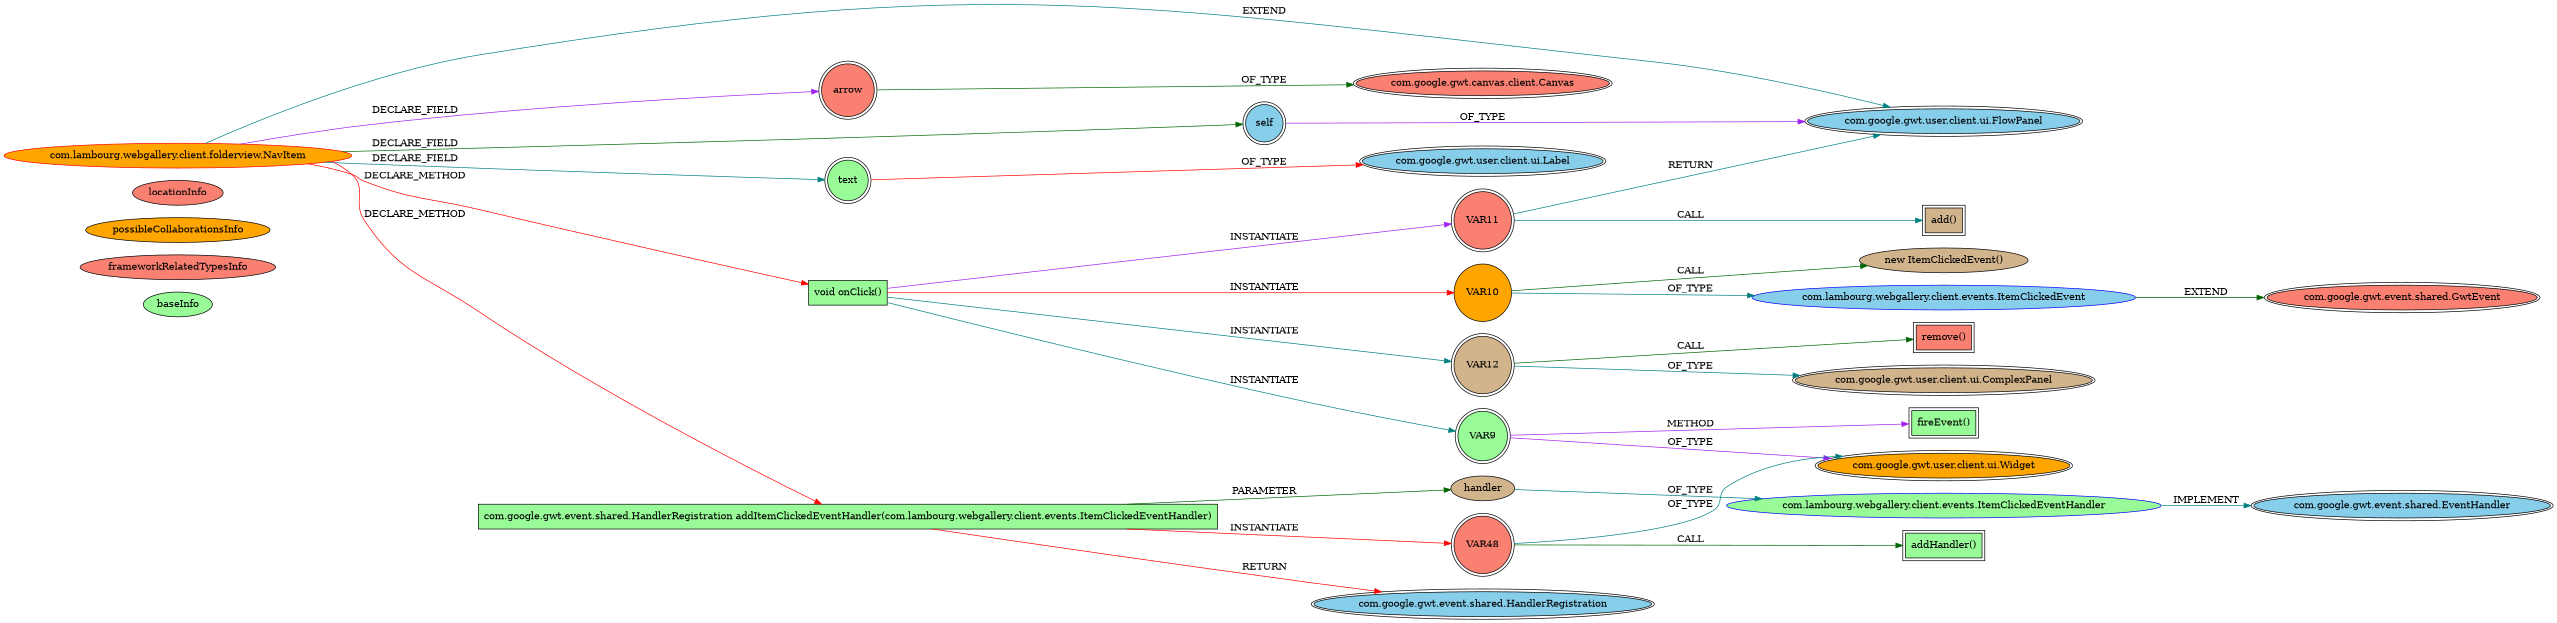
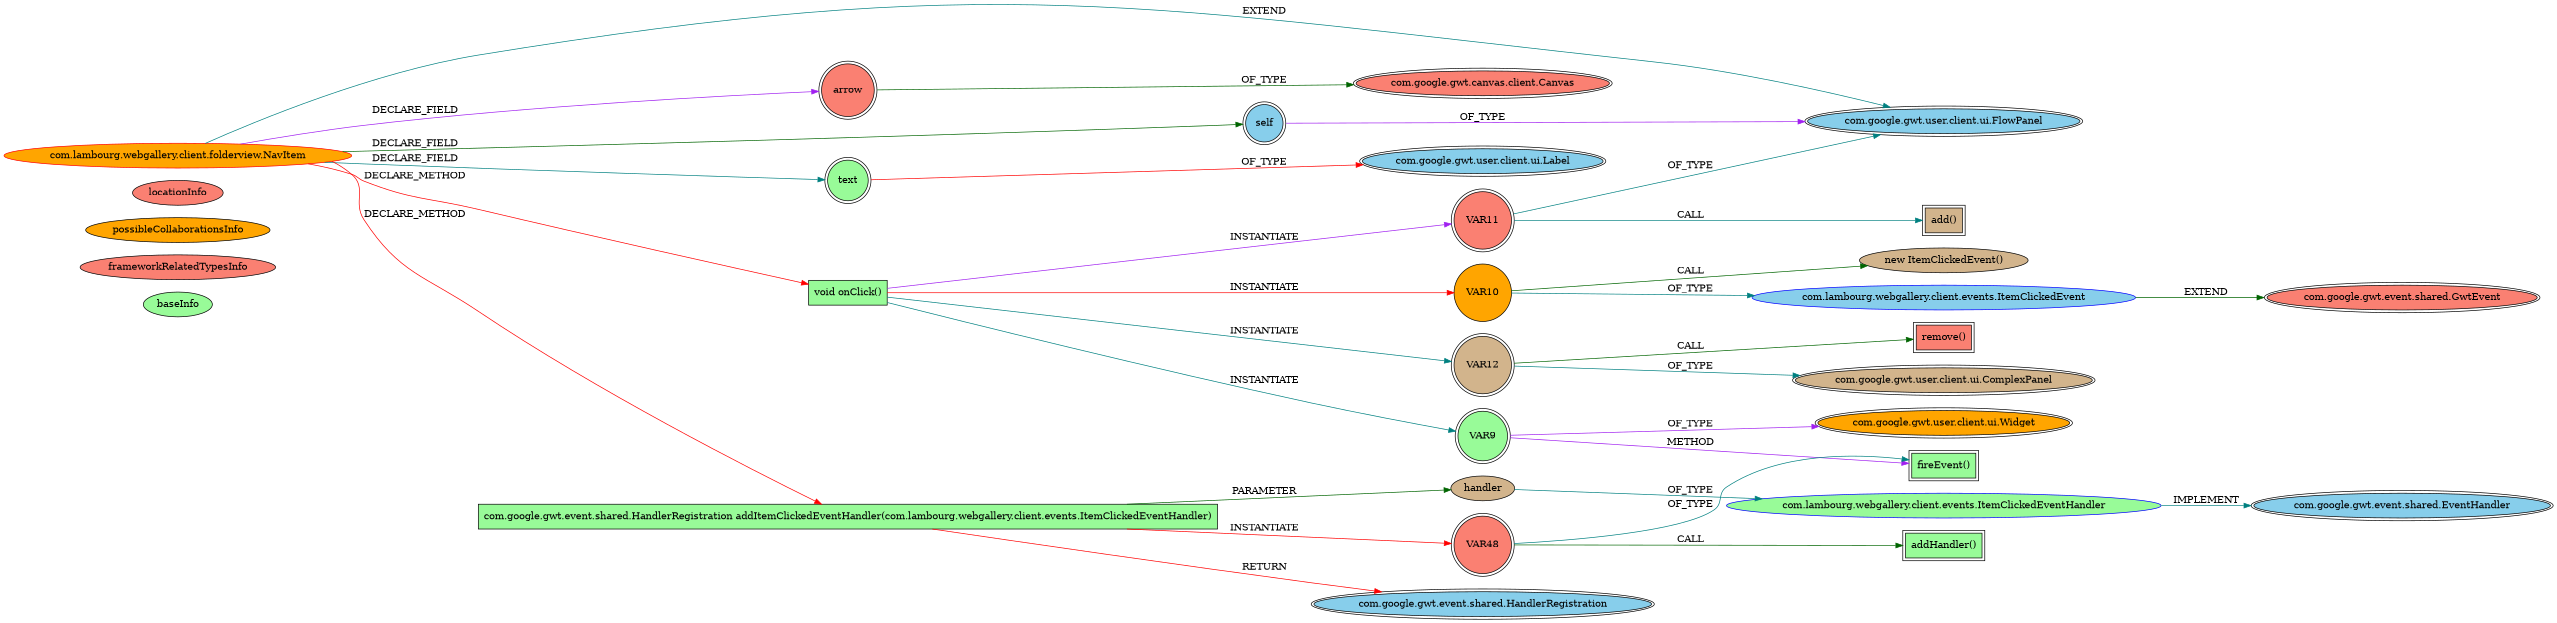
  digraph {
    rankdir=LR
    node [fillcolor=palegreen style=filled isFrameworkType=true vertexType=FRAMEWORK_CLASS_TYPE peripheries=2]
    edge [color=teal]
    baseInfo [category=extension_graph graphId=3513 isAnonymous=false possibleRelation=true isFrameworkType="" vertexType="" peripheries=""]
    frameworkRelatedTypesInfo [0="com.google.gwt.user.client.ui.FlowPanel" fillcolor=salmon isFrameworkType="" vertexType="" peripheries=""]
    possibleCollaborationsInfo [0="3513~CLIENT_METHOD_DECLARATION-PARAMETER_DECLARATION-~com.google.gwt.user.client.ui.FlowPanel ~com.google.gwt.event.shared.EventHandler ~false~false" 1="3513~CLIENT_METHOD_DECLARATION-INSTANTIATION-~com.google.gwt.user.client.ui.FlowPanel ~com.google.gwt.event.shared.GwtEvent ~false~false" fillcolor=orange isFrameworkType="" vertexType="" peripheries=""]
    locationInfo [contextSignature=NavItem filePath="/lambourg-WebGallery/WebGallery-master/client/src/com/lambourg/webgallery/client/folderview/NavItem.java" fillcolor=salmon graphId=3513 projectName="lambourg-WebGallery" isFrameworkType="" vertexType="" peripheries=""]
    n5 [color=red fillcolor=orange isFrameworkType=false label="com.lambourg.webgallery.client.folderview.NavItem" vertexType=ROOT_CLIENT_CLASS_DECLARATION peripheries=""]
    n6 [fillcolor=skyblue label="com.google.gwt.user.client.ui.FlowPanel"]
    n7 [fillcolor=salmon label=arrow shape=circle vertexType=FIELD_DECLARATION]
    n8 [fillcolor=skyblue label=self shape=circle vertexType=FIELD_DECLARATION]
    n9 [label=text shape=circle vertexType=FIELD_DECLARATION]
    n10 [isFrameworkType=false label="void onClick()" shape=box vertexType=CLIENT_METHOD_DECLARATION peripheries=""]
    n11 [isFrameworkType=false label="com.google.gwt.event.shared.HandlerRegistration addItemClickedEventHandler(com.lambourg.webgallery.client.events.ItemClickedEventHandler)" shape=box vertexType=CLIENT_METHOD_DECLARATION peripheries=""]
    n12 [fillcolor=salmon label="com.google.gwt.canvas.client.Canvas"]
    n13 [fillcolor=skyblue label="com.google.gwt.user.client.ui.Label"]
    n14 [label=VAR9 shape=circle vertexType=VARIABLE_EXPRESION]
    n15 [fillcolor=orange isFrameworkType=false label=VAR10 shape=circle vertexType=VARIABLE_EXPRESION peripheries=""]
    n16 [fillcolor=salmon label=VAR11 shape=circle vertexType=VARIABLE_EXPRESION]
    n17 [fillcolor=tan label=VAR12 shape=circle vertexType=VARIABLE_EXPRESION]
    n18 [fillcolor=skyblue label="com.google.gwt.event.shared.HandlerRegistration" vertexType=FRAMEWORK_INTERFACE_TYPE]
    n19 [fillcolor=tan isFrameworkType=false label=handler vertexType=PARAMETER_DECLARATION peripheries=""]
    n20 [fillcolor=salmon label=VAR48 shape=circle vertexType=VARIABLE_EXPRESION]
    n21 [fillcolor=orange label="com.google.gwt.user.client.ui.Widget"]
    n22 [label="fireEvent()" shape=box vertexType=INSIDE_CALL]
    n23 [color=blue fillcolor=skyblue isFrameworkType=false label="com.lambourg.webgallery.client.events.ItemClickedEvent" vertexType=REFERENCE_CLIENT_CLASS_DECLARATION peripheries=""]
    n24 [fillcolor=tan isFrameworkType=false label="new ItemClickedEvent()" vertexType=CONSTRUCTOR_CALL peripheries=""]
    n25 [fillcolor=tan label="add()" shape=box vertexType=INSIDE_CALL]
    n26 [fillcolor=tan label="com.google.gwt.user.client.ui.ComplexPanel"]
    n27 [fillcolor=salmon label="remove()" shape=box vertexType=INSIDE_CALL]
    n28 [fillcolor=salmon label="com.google.gwt.event.shared.GwtEvent"]
    n29 [color=blue isFrameworkType=false label="com.lambourg.webgallery.client.events.ItemClickedEventHandler" vertexType=REFERENCE_CLIENT_CLASS_DECLARATION peripheries=""]
    n30 [label="addHandler()" shape=box vertexType=INSIDE_CALL]
    n31 [fillcolor=skyblue label="com.google.gwt.event.shared.EventHandler" vertexType=FRAMEWORK_INTERFACE_TYPE]
    n5 -> n6 [label=EXTEND]
    n5 -> n7 [color=purple label=DECLARE_FIELD]
    n5 -> n8 [color=darkgreen label=DECLARE_FIELD]
    n5 -> n9 [label=DECLARE_FIELD]
    n5 -> n10 [color=red label=DECLARE_METHOD]
    n5 -> n11 [color=red label=DECLARE_METHOD]
    n7 -> n12 [color=darkgreen label=OF_TYPE]
    n8 -> n6 [color=purple label=OF_TYPE]
    n9 -> n13 [color=red label=OF_TYPE]
    n10 -> n14 [label=INSTANTIATE]
    n10 -> n15 [color=red label=INSTANTIATE]
    n10 -> n16 [color=purple label=INSTANTIATE]
    n10 -> n17 [label=INSTANTIATE]
    n11 -> n18 [color=red label=RETURN]
    n11 -> n19 [color=darkgreen label=PARAMETER]
    n11 -> n20 [color=red label=INSTANTIATE]
    n14 -> n21 [color=purple label=OF_TYPE]
    n14 -> n22 [color=purple label=METHOD]
    n15 -> n23 [label=OF_TYPE]
    n15 -> n24 [color=darkgreen label=CALL]
-   n16 -> n6 [label=RETURN]
+   n16 -> n6 [label=OF_TYPE]
    n16 -> n25 [label=CALL]
    n17 -> n26 [label=OF_TYPE]
    n17 -> n27 [color=darkgreen label=CALL]
    n19 -> n29 [label=OF_TYPE]
-   n20 -> n21 [label=OF_TYPE]
+   n20 -> n22 [label=OF_TYPE]
    n20 -> n30 [color=darkgreen label=CALL]
    n23 -> n28 [color=darkgreen label=EXTEND]
    n29 -> n31 [label=IMPLEMENT]
  }
